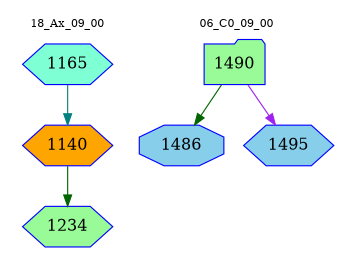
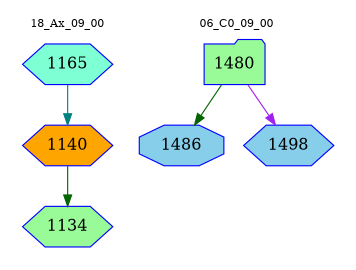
  digraph {
    node [color=blue fillcolor=palegreen shape=hexagon style=filled]
    edge [color=darkgreen]
    n1 [fillcolor=orange label=1140]
-   n2 [label=1234]
+   n2 [label=1134]
    n3 [fillcolor=aquamarine label=1165]
-   n4 [label=1490 shape=folder]
+   n4 [label=1480 shape=folder]
    n5 [fillcolor=skyblue label=1486 shape=octagon]
-   n6 [fillcolor=skyblue label=1495]
+   n6 [fillcolor=skyblue label=1498]
    subgraph cluster_1 {
      color=white
      fontsize=10
      label="18_Ax_09_00"
      n1
      n2
      n3
    }
    subgraph cluster_2 {
      color=white
      fontsize=10
      label="06_C0_09_00"
      n4
      n5
      n6
    }
    n1 -> n2
    n3 -> n1 [color=teal]
    n4 -> n5
    n4 -> n6 [color=purple]
  }
